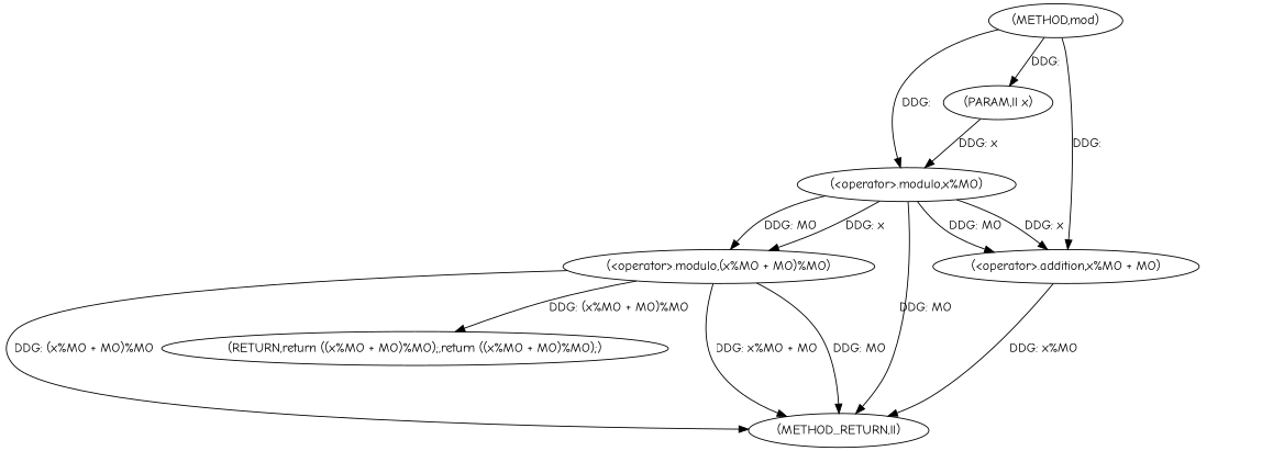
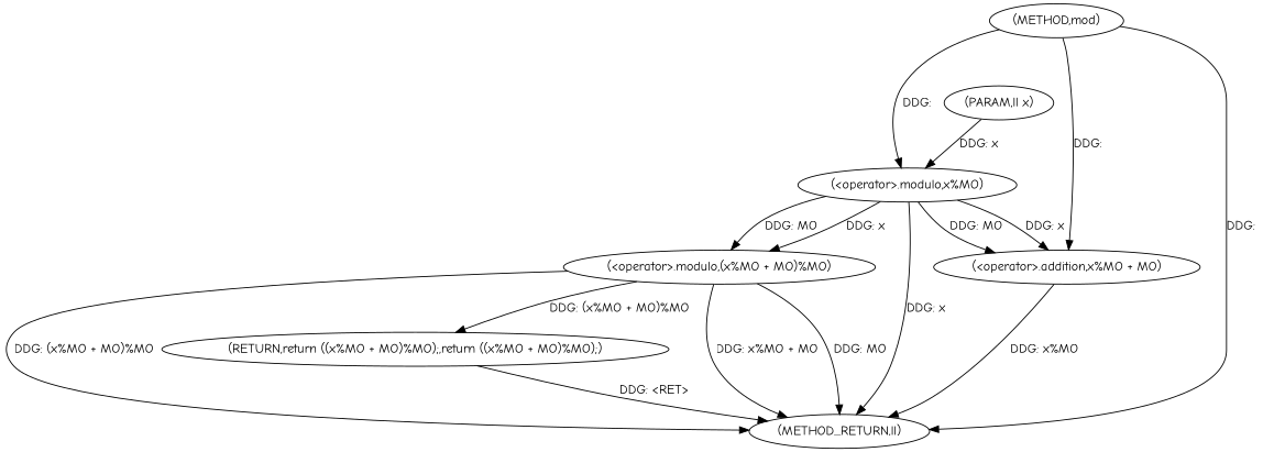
  digraph {
    fontname="Comic Neue"
    node [fontname="Comic Neue"]
    edge [fontname="Comic Neue"]
    n1 [label="(METHOD,mod)"]
    n2 [label="(PARAM,ll x)"]
    n3 [label="(<operator>.addition,x%MO + MO)"]
    n4 [label="(<operator>.modulo,x%MO)"]
    n5 [label="(<operator>.modulo,(x%MO + MO)%MO)"]
    n6 [label="(METHOD_RETURN,ll)"]
    n7 [label="(RETURN,return ((x%MO + MO)%MO);,return ((x%MO + MO)%MO);)"]
-   n1 -> n2 [label="DDG: "]
+   n1 -> n6 [label="DDG: "]
    n1 -> n3 [label="DDG: "]
    n1 -> n4 [label="DDG: "]
    n2 -> n4 [label="DDG: x"]
    n3 -> n6 [label="DDG: x%MO"]
    n4 -> n3 [label="DDG: MO"]
    n4 -> n3 [label="DDG: x"]
    n4 -> n5 [label="DDG: MO"]
    n4 -> n5 [label="DDG: x"]
-   n4 -> n6 [label="DDG: MO"]
+   n4 -> n6 [label="DDG: x"]
    n5 -> n6 [label="DDG: x%MO + MO"]
    n5 -> n6 [label="DDG: MO"]
    n5 -> n6 [label="DDG: (x%MO + MO)%MO"]
    n5 -> n7 [label="DDG: (x%MO + MO)%MO"]
+   n7 -> n6 [label="DDG: <RET>"]
  }
